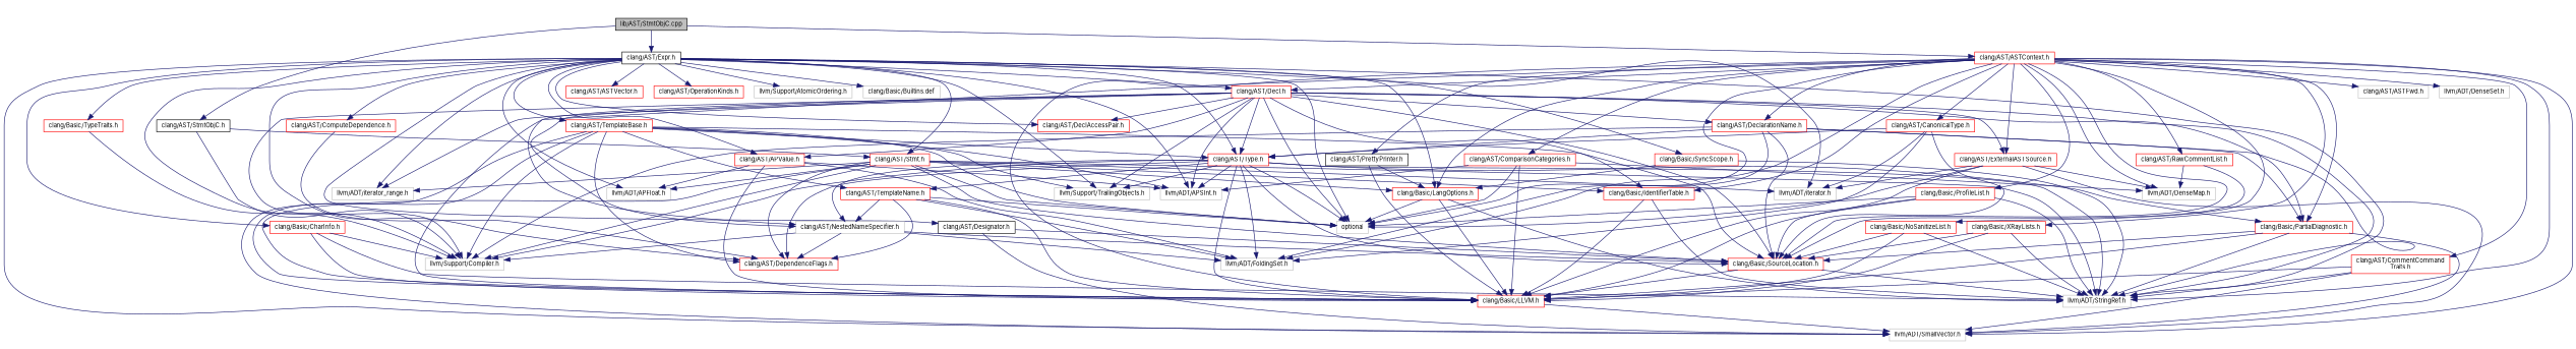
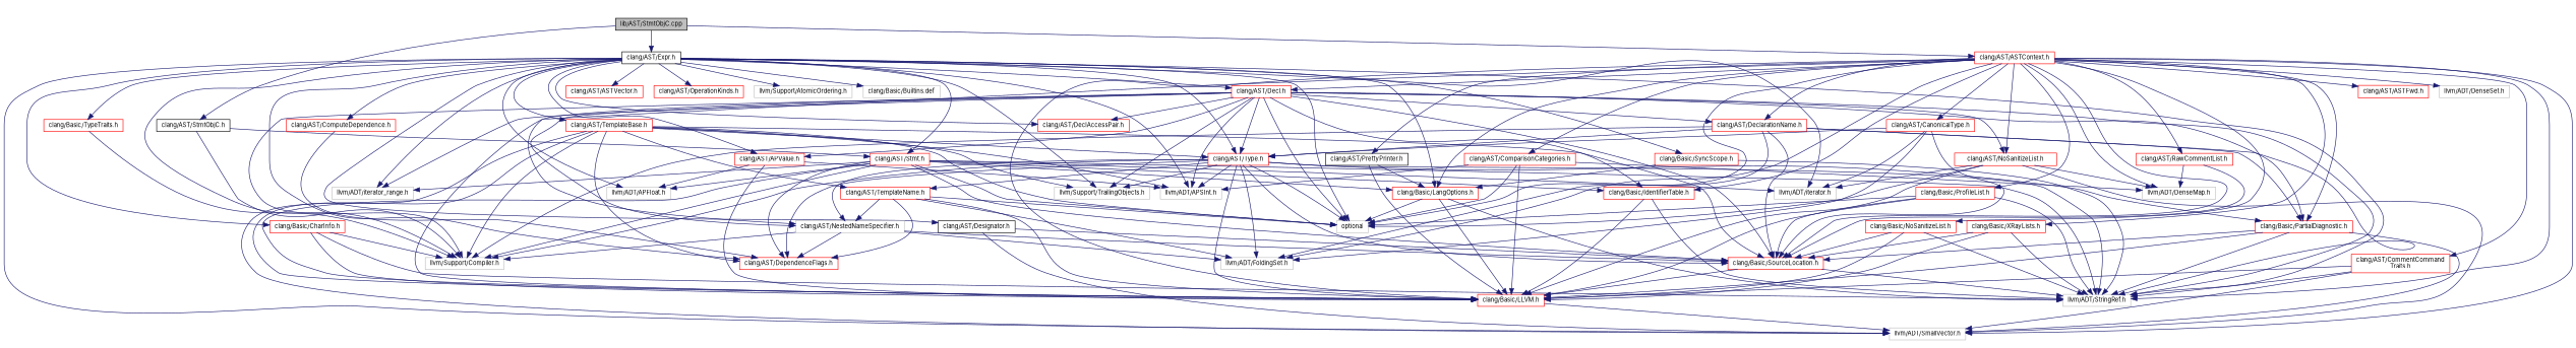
  digraph {
    fontname=Inter
    node [color=red fontname=Inter fontsize=10 shape=record]
    edge [color=midnightblue fontname=Inter fontsize=10 labelfontname=Helvetica labelfontsize=10 style=solid]
    n1 [color=black fillcolor=grey75 fontcolor=black height=0.2 label="lib/AST/StmtObjC.cpp" style=filled width=0.4]
    n2 [color=black height=0.2 label="clang/AST/StmtObjC.h" width=0.4]
    n3 [color=black height=0.2 label="clang/AST/Expr.h" width=0.4]
    n4 [height=0.2 label="clang/AST/ASTContext.h" width=0.4]
    n5 [height=0.2 label="clang/AST/Stmt.h" width=0.4]
    n6 [color=grey75 height=0.2 label="llvm/Support/Compiler.h" width=0.4]
    n7 [height=0.2 label="clang/AST/DependenceFlags.h" width=0.4]
    n8 [color=grey75 height=0.2 label="llvm/ADT/StringRef.h" width=0.4]
    n9 [height=0.2 label="clang/Basic/LangOptions.h" width=0.4]
    n10 [color=grey75 height=0.2 label=optional width=0.4]
    n11 [color=grey75 height=0.2 label="llvm/ADT/APFloat.h" width=0.4]
    n12 [color=grey75 height=0.2 label="llvm/ADT/iterator.h" width=0.4]
    n13 [color=grey75 height=0.2 label="llvm/ADT/iterator_range.h" width=0.4]
    n14 [color=grey75 height=0.2 label="llvm/ADT/SmallVector.h" width=0.4]
    n15 [height=0.2 label="clang/AST/APValue.h" width=0.4]
    n16 [color=grey75 height=0.2 label="llvm/ADT/APSInt.h" width=0.4]
    n17 [height=0.2 label="clang/AST/ASTVector.h" width=0.4]
    n18 [height=0.2 label="clang/AST/ComputeDependence.h" width=0.4]
    n19 [height=0.2 label="clang/AST/Decl.h" width=0.4]
    n20 [height=0.2 label="clang/AST/DeclAccessPair.h" width=0.4]
    n21 [height=0.2 label="clang/AST/Type.h" width=0.4]
    n22 [color=grey75 height=0.2 label="llvm/Support/TrailingObjects.h" width=0.4]
    n23 [color=black height=0.2 label="clang/AST/Designator.h" width=0.4]
    n24 [height=0.2 label="clang/AST/OperationKinds.h" width=0.4]
    n25 [height=0.2 label="clang/AST/TemplateBase.h" width=0.4]
    n26 [height=0.2 label="clang/Basic/CharInfo.h" width=0.4]
    n27 [height=0.2 label="clang/Basic/SyncScope.h" width=0.4]
    n28 [height=0.2 label="clang/Basic/TypeTraits.h" width=0.4]
    n29 [color=grey75 height=0.2 label="llvm/Support/AtomicOrdering.h" width=0.4]
    n30 [color=grey75 height=0.2 label="clang/Basic/Builtins.def" width=0.4]
    n31 [height=0.2 label="clang/Basic/IdentifierTable.h" width=0.4]
    n32 [height=0.2 label="clang/Basic/LLVM.h" width=0.4]
    n33 [height=0.2 label="clang/Basic/SourceLocation.h" width=0.4]
    n34 [color=grey75 height=0.2 label="llvm/ADT/FoldingSet.h" width=0.4]
    n35 [height=0.2 label="clang/AST/DeclarationName.h" width=0.4]
    n36 [color=grey75 height=0.2 label="clang/AST/NestedNameSpecifier.h" width=0.4]
    n37 [height=0.2 label="clang/Basic/PartialDiagnostic.h" width=0.4]
-   n38 [height=0.2 label="clang/AST/ExternalASTSource.h" width=0.4]
+   n38 [height=0.2 label="clang/AST/NoSanitizeList.h" width=0.4]
    n39 [color=grey75 height=0.2 label="llvm/ADT/DenseMap.h" width=0.4]
-   n40 [color=grey75 height=0.2 label="clang/AST/ASTFwd.h" width=0.4]
+   n40 [height=0.2 label="clang/AST/ASTFwd.h" width=0.4]
    n41 [height=0.2 label="clang/AST/CanonicalType.h" width=0.4]
    n42 [height=0.2 label="clang/AST/CommentCommand\lTraits.h" width=0.4]
    n43 [height=0.2 label="clang/AST/ComparisonCategories.h" width=0.4]
    n44 [color=black height=0.2 label="clang/AST/PrettyPrinter.h" width=0.4]
    n45 [height=0.2 label="clang/AST/RawCommentList.h" width=0.4]
    n46 [height=0.2 label="clang/Basic/NoSanitizeList.h" width=0.4]
    n47 [height=0.2 label="clang/Basic/ProfileList.h" width=0.4]
    n48 [height=0.2 label="clang/Basic/XRayLists.h" width=0.4]
    n49 [color=grey75 height=0.2 label="llvm/ADT/DenseSet.h" width=0.4]
    n50 [height=0.2 label="clang/AST/TemplateName.h" width=0.4]
    n1 -> n2
    n1 -> n3
    n1 -> n4
    n2 -> n5
    n2 -> n6
    n3 -> n5
    n3 -> n6
    n3 -> n7
    n3 -> n8
    n3 -> n9
    n3 -> n10
    n3 -> n11
    n3 -> n12
    n3 -> n13
    n3 -> n14
    n3 -> n15
    n3 -> n16
    n3 -> n17
    n3 -> n18
    n3 -> n19
    n3 -> n20
    n3 -> n21
    n3 -> n22
    n3 -> n23
    n3 -> n24
    n3 -> n25
    n3 -> n26
    n3 -> n27
    n3 -> n28
    n3 -> n29
    n3 -> n30
    n4 -> n8
    n4 -> n9
    n4 -> n10
    n4 -> n14
    n4 -> n19
    n4 -> n31
    n4 -> n32
    n4 -> n33
    n4 -> n34
    n4 -> n35
    n4 -> n36
    n4 -> n37
    n4 -> n38
    n4 -> n39
    n4 -> n40
    n4 -> n41
    n4 -> n42
    n4 -> n43
    n4 -> n44
    n4 -> n45
    n4 -> n46
    n4 -> n47
    n4 -> n48
    n4 -> n49
    n5 -> n6
    n5 -> n7
    n5 -> n8
    n5 -> n9
    n5 -> n10
    n5 -> n11
    n5 -> n12
    n5 -> n13
    n5 -> n31
    n5 -> n32
    n5 -> n33
    n9 -> n8
    n9 -> n10
    n9 -> n32
    n15 -> n11
    n15 -> n16
    n15 -> n32
-   n15 -> n34
    n18 -> n7
    n19 -> n6
    n19 -> n8
    n19 -> n10
    n19 -> n13
    n19 -> n15
    n19 -> n16
    n19 -> n20
    n19 -> n21
    n19 -> n22
    n19 -> n31
    n19 -> n32
    n19 -> n33
    n19 -> n35
    n19 -> n36
    n19 -> n37
    n19 -> n38
    n21 -> n6
    n21 -> n7
    n21 -> n8
    n21 -> n10
    n21 -> n16
    n21 -> n22
    n21 -> n32
    n21 -> n33
    n21 -> n34
    n21 -> n36
    n21 -> n37
    n21 -> n50
    n23 -> n14
    n23 -> n33
    n25 -> n6
    n25 -> n7
    n25 -> n10
    n25 -> n14
    n25 -> n16
    n25 -> n21
    n25 -> n22
    n25 -> n32
    n25 -> n33
    n25 -> n50
    n26 -> n6
    n26 -> n8
    n26 -> n32
    n27 -> n8
    n27 -> n9
    n28 -> n6
    n31 -> n8
    n31 -> n32
    n32 -> n14
    n33 -> n8
    n33 -> n32
    n35 -> n6
    n35 -> n8
    n35 -> n21
    n35 -> n33
    n35 -> n34
    n35 -> n37
    n36 -> n6
    n36 -> n7
    n36 -> n33
    n36 -> n34
    n37 -> n8
    n37 -> n14
    n37 -> n32
    n37 -> n33
    n38 -> n10
    n38 -> n12
    n38 -> n14
    n38 -> n32
    n38 -> n39
    n41 -> n12
    n41 -> n21
    n41 -> n33
    n41 -> n34
    n42 -> n8
    n42 -> n14
    n42 -> n32
    n43 -> n10
    n43 -> n16
    n43 -> n32
    n43 -> n39
    n44 -> n9
    n44 -> n32
    n45 -> n33
    n45 -> n39
    n46 -> n8
    n46 -> n32
    n46 -> n33
    n47 -> n8
    n47 -> n10
    n47 -> n32
    n47 -> n33
    n48 -> n8
    n48 -> n32
    n48 -> n33
    n50 -> n7
    n50 -> n10
    n50 -> n32
    n50 -> n34
    n50 -> n36
  }
